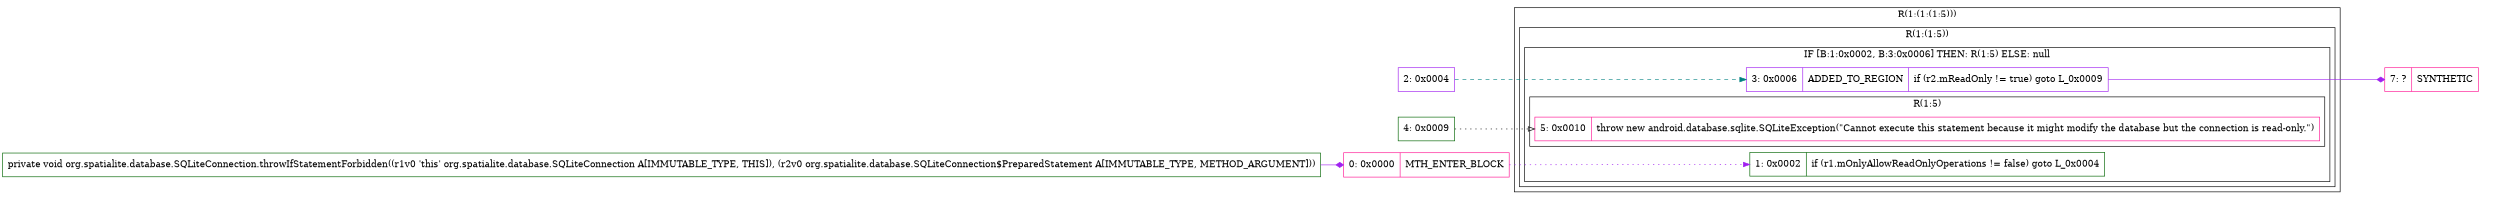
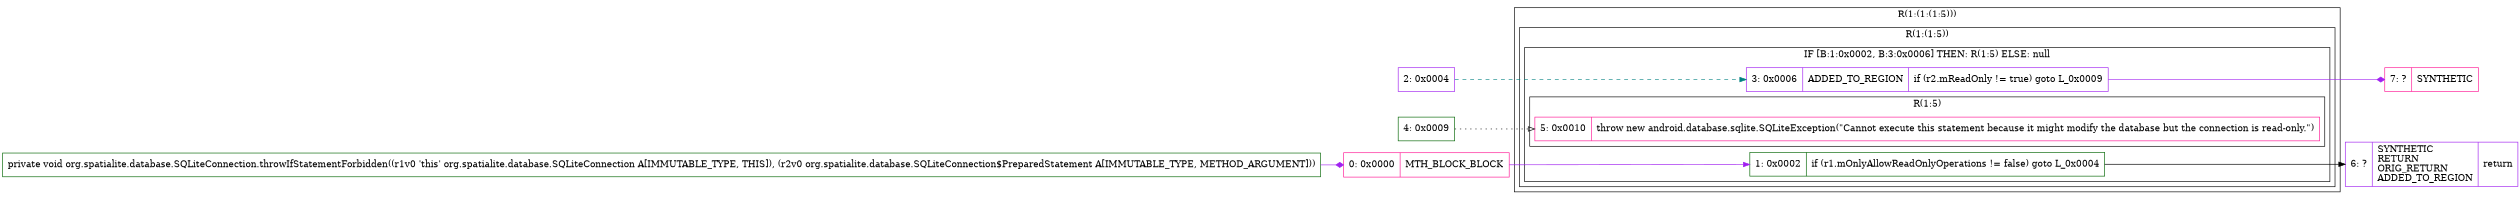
  digraph {
    rankdir=LR
    node [color=deeppink shape=record]
    edge [arrowhead=normal color=purple style=solid]
    n1 [label="{5\:\ 0x0010|throw new android.database.sqlite.SQLiteException(\"Cannot execute this statement because it might modify the database but the connection is read\-only.\")\l}"]
    n2 [color=darkgreen label="{1\:\ 0x0002|if (r1.mOnlyAllowReadOnlyOperations != false) goto L_0x0004\l}"]
    n3 [color=purple label="{3\:\ 0x0006|ADDED_TO_REGION\l|if (r2.mReadOnly != true) goto L_0x0009\l}"]
+   n4 [color=purple label="{6\:\ ?|SYNTHETIC\lRETURN\lORIG_RETURN\lADDED_TO_REGION\l|return\l}"]
    n5 [label="{7\:\ ?|SYNTHETIC\l}"]
    n6 [color=purple label="{2\:\ 0x0004}"]
    n7 [color=darkgreen label="{4\:\ 0x0009}"]
-   n8 [label="{0\:\ 0x0000|MTH_ENTER_BLOCK\l}"]
+   n8 [label="{0\:\ 0x0000|MTH_BLOCK_BLOCK\l}"]
    n9 [color=darkgreen label="{private void org.spatialite.database.SQLiteConnection.throwIfStatementForbidden((r1v0 'this' org.spatialite.database.SQLiteConnection A[IMMUTABLE_TYPE, THIS]), (r2v0 org.spatialite.database.SQLiteConnection$PreparedStatement A[IMMUTABLE_TYPE, METHOD_ARGUMENT])) }"]
    subgraph cluster_1 {
      label="R(1:(1:(1:5)))"
      subgraph cluster_2 {
        label="R(1:(1:5))"
        subgraph cluster_3 {
          label="IF [B:1:0x0002, B:3:0x0006] THEN: R(1:5) ELSE: null"
          n2
          n3
          subgraph cluster_4 {
            label="R(1:5)"
            n1
          }
        }
      }
    }
+   n2 -> n4 [color=black]
    n3 -> n5 [arrowhead=diamond]
    n6 -> n3 [color=teal style=dashed]
    n7 -> n1 [arrowhead=onormal color=black style=dotted]
-   n8 -> n2 [style=dotted]
+   n8 -> n2
    n9 -> n8 [arrowhead=diamond]
  }
